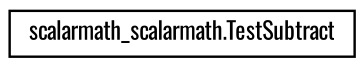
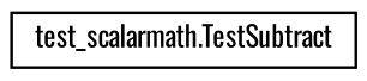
  digraph {
    rankdir=LR
    fontname=Oswald
-   n1 [color=black fillcolor=white fontname=Oswald fontsize=10 height=0.2 label="scalarmath_scalarmath.TestSubtract" shape=record style=filled width=0.4]
+   n1 [color=black fillcolor=white fontname=Oswald fontsize=10 height=0.2 label="test_scalarmath.TestSubtract" shape=record style=filled width=0.4]
  }
